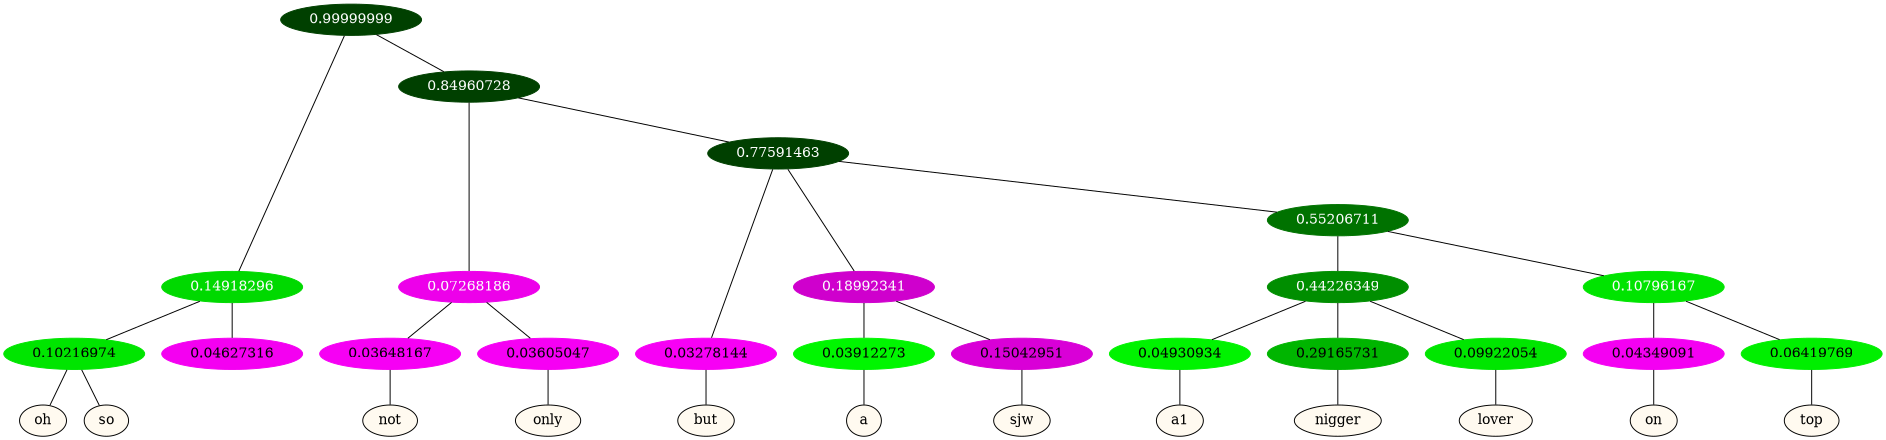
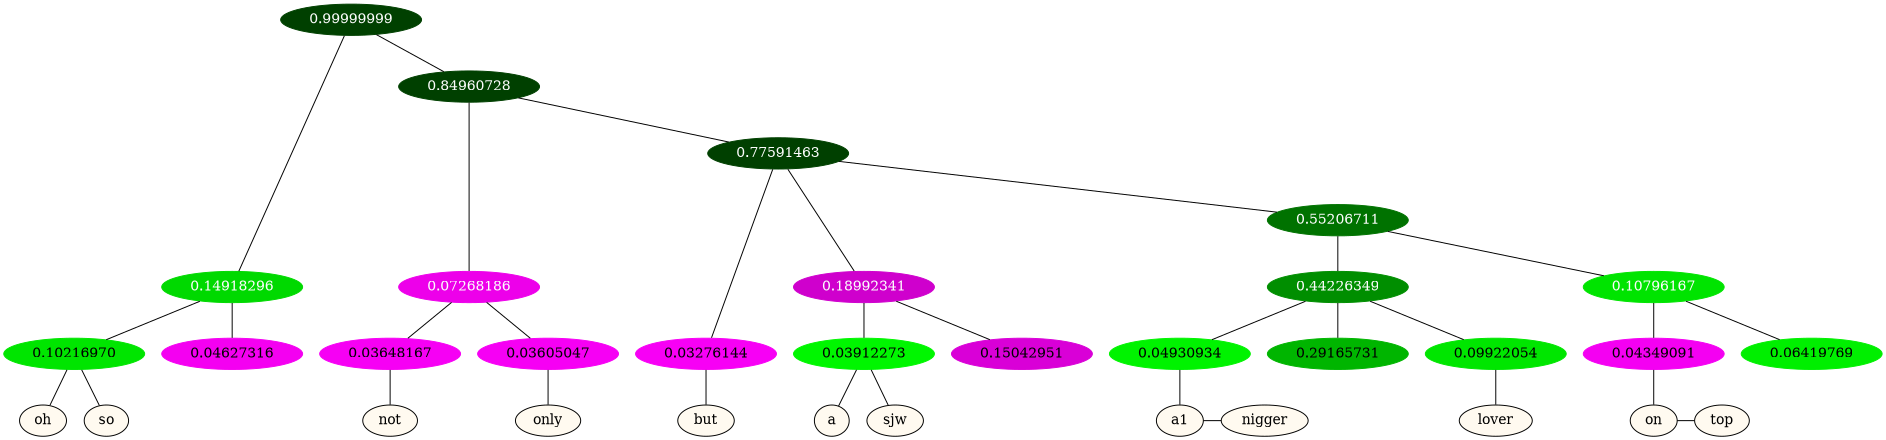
  graph {
    node [color=black format=png nodesep=0.001 ordering=out overlap_scaling=0.01 ranksep=0.001 style=filled]
    n1 [fillcolor=floralwhite height=0.15 label=oh style="filled,solid" width=0.15]
    n2 [fillcolor=floralwhite height=0.15 label=so style="filled,solid" width=0.15]
    n3 [fillcolor=floralwhite height=0.15 label=not style="filled,solid" width=0.15]
    n4 [fillcolor=floralwhite height=0.15 label=only style="filled,solid" width=0.15]
    n5 [fillcolor=floralwhite height=0.15 label=a style="filled,solid" width=0.15]
    n6 [fillcolor=floralwhite height=0.15 label=sjw style="filled,solid" width=0.15]
    n7 [fillcolor=floralwhite height=0.15 label=but style="filled,solid" width=0.15]
    n8 [fillcolor=floralwhite height=0.15 label=a1 style="filled,solid" width=0.15]
    n9 [fillcolor=floralwhite height=0.15 label=nigger style="filled,solid" width=0.15]
    n10 [fillcolor=floralwhite height=0.15 label=lover style="filled,solid" width=0.15]
    n11 [fillcolor=floralwhite height=0.15 label=on style="filled,solid" width=0.15]
    n12 [fillcolor=floralwhite height=0.15 label=top style="filled,solid" width=0.15]
-   n13 [color="0.334 1.000 0.898" fontcolor=black height=0.15 label=0.10216974 width=0.15]
+   n13 [color="0.334 1.000 0.898" fontcolor=black height=0.15 label=0.10216970 width=0.15]
    n14 [color="0.835 1.000 0.954" fontcolor=black height=0.15 label=0.04627316 width=0.15]
    n15 [color="0.835 1.000 0.964" fontcolor=black height=0.15 label=0.03648167 width=0.15]
    n16 [color="0.835 1.000 0.964" fontcolor=black height=0.15 label=0.03605047 width=0.15]
    n17 [color="0.334 1.000 0.961" fontcolor=black height=0.15 label=0.03912273 width=0.15]
    n18 [color="0.835 1.000 0.849" fontcolor=black height=0.15 label=0.15042951 width=0.15]
-   n19 [color="0.835 1.000 0.967" fontcolor=black height=0.15 label=0.03278144 width=0.15]
+   n19 [color="0.835 1.000 0.967" fontcolor=black height=0.15 label=0.03276144 width=0.15]
    n20 [color="0.334 1.000 0.951" fontcolor=black height=0.15 label=0.04930934 width=0.15]
    n21 [color="0.334 1.000 0.708" fontcolor=black height=0.15 label=0.29165731 width=0.15]
    n22 [color="0.334 1.000 0.901" fontcolor=black height=0.15 label=0.09922054 width=0.15]
    n23 [color="0.835 1.000 0.957" fontcolor=black height=0.15 label=0.04349091 width=0.15]
    n24 [color="0.334 1.000 0.936" fontcolor=black height=0.15 label=0.06419769 width=0.15]
    n25 [color="0.334 1.000 0.250" fontcolor=grey99 height=0.15 label=0.99999999 width=0.15]
    n26 [color="0.334 1.000 0.851" fontcolor=grey99 height=0.15 label=0.14918296 width=0.15]
    n27 [color="0.334 1.000 0.250" fontcolor=grey99 height=0.15 label=0.84960728 width=0.15]
    n28 [color="0.835 1.000 0.927" fontcolor=grey99 height=0.15 label=0.07268186 width=0.15]
    n29 [color="0.334 1.000 0.250" fontcolor=grey99 height=0.15 label=0.77591463 width=0.15]
    n30 [color="0.835 1.000 0.810" fontcolor=grey99 height=0.15 label=0.18992341 width=0.15]
    n31 [color="0.334 1.000 0.448" fontcolor=grey99 height=0.15 label=0.55206711 width=0.15]
    n32 [color="0.334 1.000 0.558" fontcolor=grey99 height=0.15 label=0.44226349 width=0.15]
    n33 [color="0.334 1.000 0.892" fontcolor=grey99 height=0.15 label=0.10796167 width=0.15]
    subgraph sub_1 {
      rank=same
      n1
      n2
      n3
      n4
      n5
      n6
      n7
      n8
      n9
      n10
      n11
      n12
    }
    subgraph sub_2 {
      rank=same
      n13
      n14
      n15
      n16
      n17
      n18
      n19
      n20
      n21
      n22
      n23
      n24
    }
    n13 -- n1
    n13 -- n2
    n15 -- n3
    n16 -- n4
    n17 -- n5
-   n18 -- n6
+   n17 -- n6
    n19 -- n7
    n20 -- n8
-   n21 -- n9
+   n8 -- n9
    n22 -- n10
    n23 -- n11
-   n24 -- n12
+   n11 -- n12
    n25 -- n26
    n25 -- n27
    n26 -- n13
    n26 -- n14
    n27 -- n28
    n27 -- n29
    n28 -- n15
    n28 -- n16
    n29 -- n19
    n29 -- n30
    n29 -- n31
    n30 -- n17
    n30 -- n18
    n31 -- n32
    n31 -- n33
    n32 -- n20
    n32 -- n21
    n32 -- n22
    n33 -- n23
    n33 -- n24
  }
